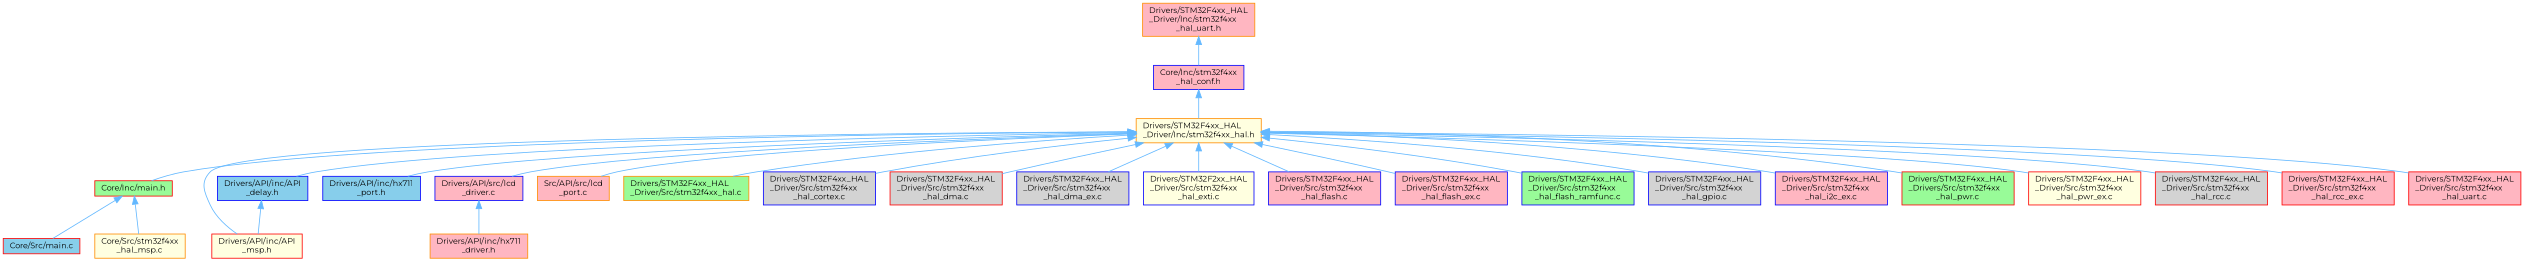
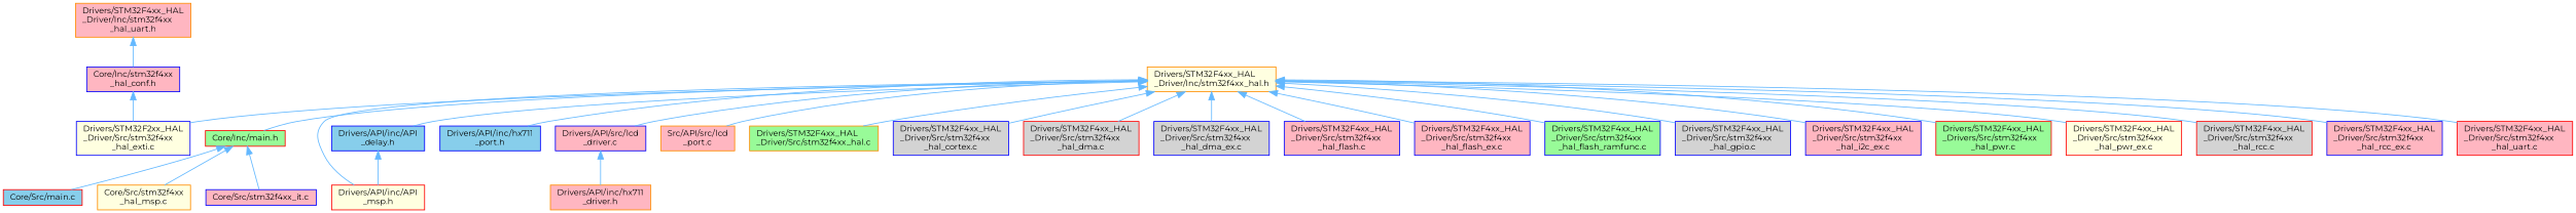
  digraph {
    fontname=Montserrat
    node [color=blue fillcolor=lightpink fontname=Montserrat fontsize=10 shape=box style=filled]
    edge [color=steelblue1 dir=back fontname=Montserrat fontsize=10 labelfontname=Helvetica labelfontsize=10 style=solid]
    n1 [color=darkorange fontcolor=black height=0.2 label="Drivers/STM32F4xx_HAL\l_Driver/Inc/stm32f4xx\l_hal_uart.h" width=0.4]
    n2 [height=0.2 label="Core/Inc/stm32f4xx\l_hal_conf.h" width=0.4]
    n3 [color=darkorange fillcolor=lightyellow height=0.2 label="Drivers/STM32F4xx_HAL\l_Driver/Inc/stm32f4xx_hal.h" width=0.4]
    n4 [color=red fillcolor=palegreen height=0.2 label="Core/Inc/main.h" width=0.4]
    n5 [color=red fillcolor=lightyellow height=0.2 label="Drivers/API/inc/API\l_msp.h" width=0.4]
    n6 [fillcolor=skyblue height=0.2 label="Drivers/API/inc/API\l_delay.h" width=0.4]
    n7 [fillcolor=skyblue height=0.2 label="Drivers/API/inc/hx711\l_port.h" width=0.4]
    n8 [height=0.2 label="Drivers/API/src/lcd\l_driver.c" width=0.4]
    n9 [color=darkorange height=0.2 label="Src/API/src/lcd\l_port.c" width=0.4]
    n10 [color=darkorange fillcolor=palegreen height=0.2 label="Drivers/STM32F4xx_HAL\l_Driver/Src/stm32f4xx_hal.c" width=0.4]
    n11 [fillcolor=lightgrey height=0.2 label="Drivers/STM32F4xx_HAL\l_Driver/Src/stm32f4xx\l_hal_cortex.c" width=0.4]
    n12 [color=red fillcolor=lightgrey height=0.2 label="Drivers/STM32F4xx_HAL\l_Driver/Src/stm32f4xx\l_hal_dma.c" width=0.4]
    n13 [fillcolor=lightgrey height=0.2 label="Drivers/STM32F4xx_HAL\l_Driver/Src/stm32f4xx\l_hal_dma_ex.c" width=0.4]
    n14 [fillcolor=lightyellow height=0.2 label="Drivers/STM32F2xx_HAL\l_Driver/Src/stm32f4xx\l_hal_exti.c" width=0.4]
    n15 [height=0.2 label="Drivers/STM32F4xx_HAL\l_Driver/Src/stm32f4xx\l_hal_flash.c" width=0.4]
    n16 [height=0.2 label="Drivers/STM32F4xx_HAL\l_Driver/Src/stm32f4xx\l_hal_flash_ex.c" width=0.4]
    n17 [fillcolor=palegreen height=0.2 label="Drivers/STM32F4xx_HAL\l_Driver/Src/stm32f4xx\l_hal_flash_ramfunc.c" width=0.4]
    n18 [fillcolor=lightgrey height=0.2 label="Drivers/STM32F4xx_HAL\l_Driver/Src/stm32f4xx\l_hal_gpio.c" width=0.4]
    n19 [height=0.2 label="Drivers/STM32F4xx_HAL\l_Driver/Src/stm32f4xx\l_hal_i2c_ex.c" width=0.4]
    n20 [color=red fillcolor=palegreen height=0.2 label="Drivers/STM32F4xx_HAL\l_Drivers/Src/stm32f4xx\l_hal_pwr.c" width=0.4]
    n21 [color=red fillcolor=lightyellow height=0.2 label="Drivers/STM32F4xx_HAL\l_Driver/Src/stm32f4xx\l_hal_pwr_ex.c" width=0.4]
    n22 [color=red fillcolor=lightgrey height=0.2 label="Drivers/STM32F4xx_HAL\l_Driver/Src/stm32f4xx\l_hal_rcc.c" width=0.4]
-   n23 [color=red height=0.2 label="Drivers/STM32F4xx_HAL\l_Driver/Src/stm32f4xx\l_hal_rcc_ex.c" width=0.4]
+   n23 [height=0.2 label="Drivers/STM32F4xx_HAL\l_Driver/Src/stm32f4xx\l_hal_rcc_ex.c" width=0.4]
    n24 [color=red height=0.2 label="Drivers/STM32F4xx_HAL\l_Driver/Src/stm32f4xx\l_hal_uart.c" width=0.4]
    n25 [color=red fillcolor=skyblue height=0.2 label="Core/Src/main.c" width=0.4]
    n26 [color=darkorange fillcolor=lightyellow height=0.2 label="Core/Src/stm32f4xx\l_hal_msp.c" width=0.4]
+   n27 [height=0.2 label="Core/Src/stm32f4xx_it.c" width=0.4]
    n28 [color=darkorange height=0.2 label="Drivers/API/inc/hx711\l_driver.h" width=0.4]
    n1 -> n2
-   n2 -> n3
+   n2 -> n14
    n3 -> n4
    n3 -> n5
    n3 -> n6
    n3 -> n7
    n3 -> n8
    n3 -> n9
    n3 -> n10
    n3 -> n11
    n3 -> n12
    n3 -> n13
    n3 -> n14
    n3 -> n15
    n3 -> n16
    n3 -> n17
    n3 -> n18
    n3 -> n19
    n3 -> n20
    n3 -> n21
    n3 -> n22
    n3 -> n23
    n3 -> n24
    n4 -> n25
    n4 -> n26
+   n4 -> n27
    n6 -> n5
    n8 -> n28
  }
